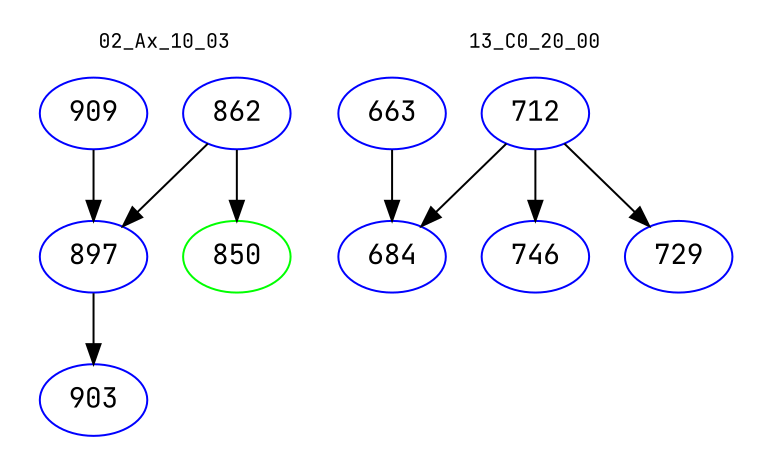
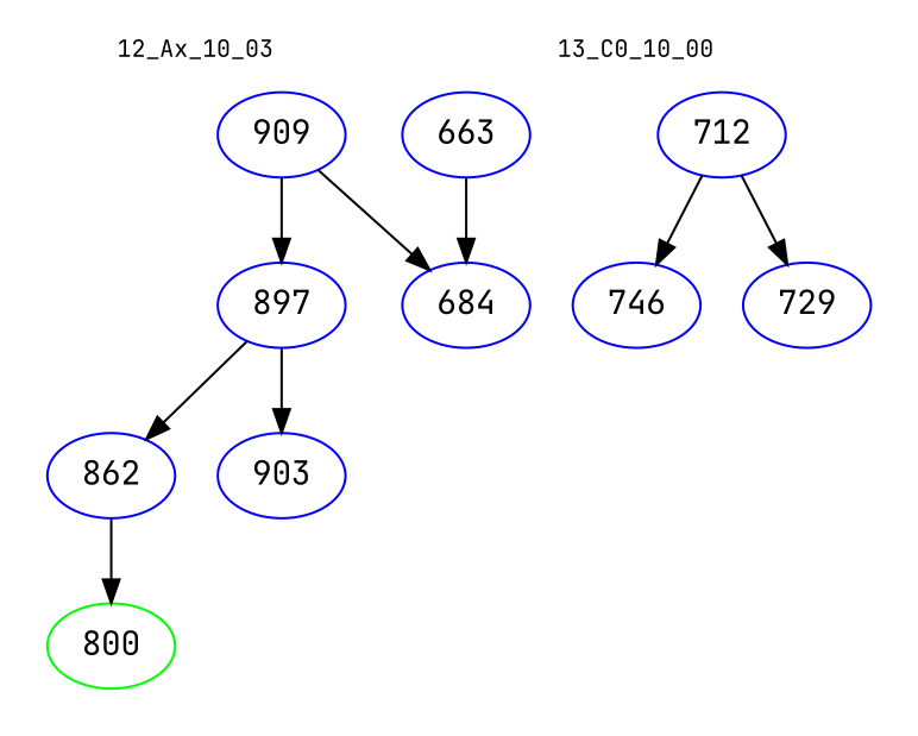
  digraph {
    fontname="JetBrains Mono"
    node [color=blue fontname="JetBrains Mono"]
    edge [color=black fontname="JetBrains Mono"]
    n1 [label=897]
    n2 [label=862]
    n3 [label=903]
    n4 [label=909]
-   n5 [color=green label=850]
+   n5 [color=green label=800]
    n6 [label=712]
    n7 [label=684]
    n8 [label=746]
    n9 [label=729]
    n10 [label=663]
    subgraph cluster_1 {
      color=white
      fontsize=10
-     label="02_Ax_10_03"
+     label="12_Ax_10_03"
      n1
      n2
      n3
      n4
      n5
    }
    subgraph cluster_2 {
      color=white
      fontsize=10
-     label="13_C0_20_00"
+     label="13_C0_10_00"
      n6
      n7
      n8
      n9
      n10
    }
-   n2 -> n1
+   n1 -> n2
    n1 -> n3
    n2 -> n5
    n4 -> n1
-   n6 -> n7
+   n4 -> n7
    n6 -> n8
    n6 -> n9
    n10 -> n7
  }
